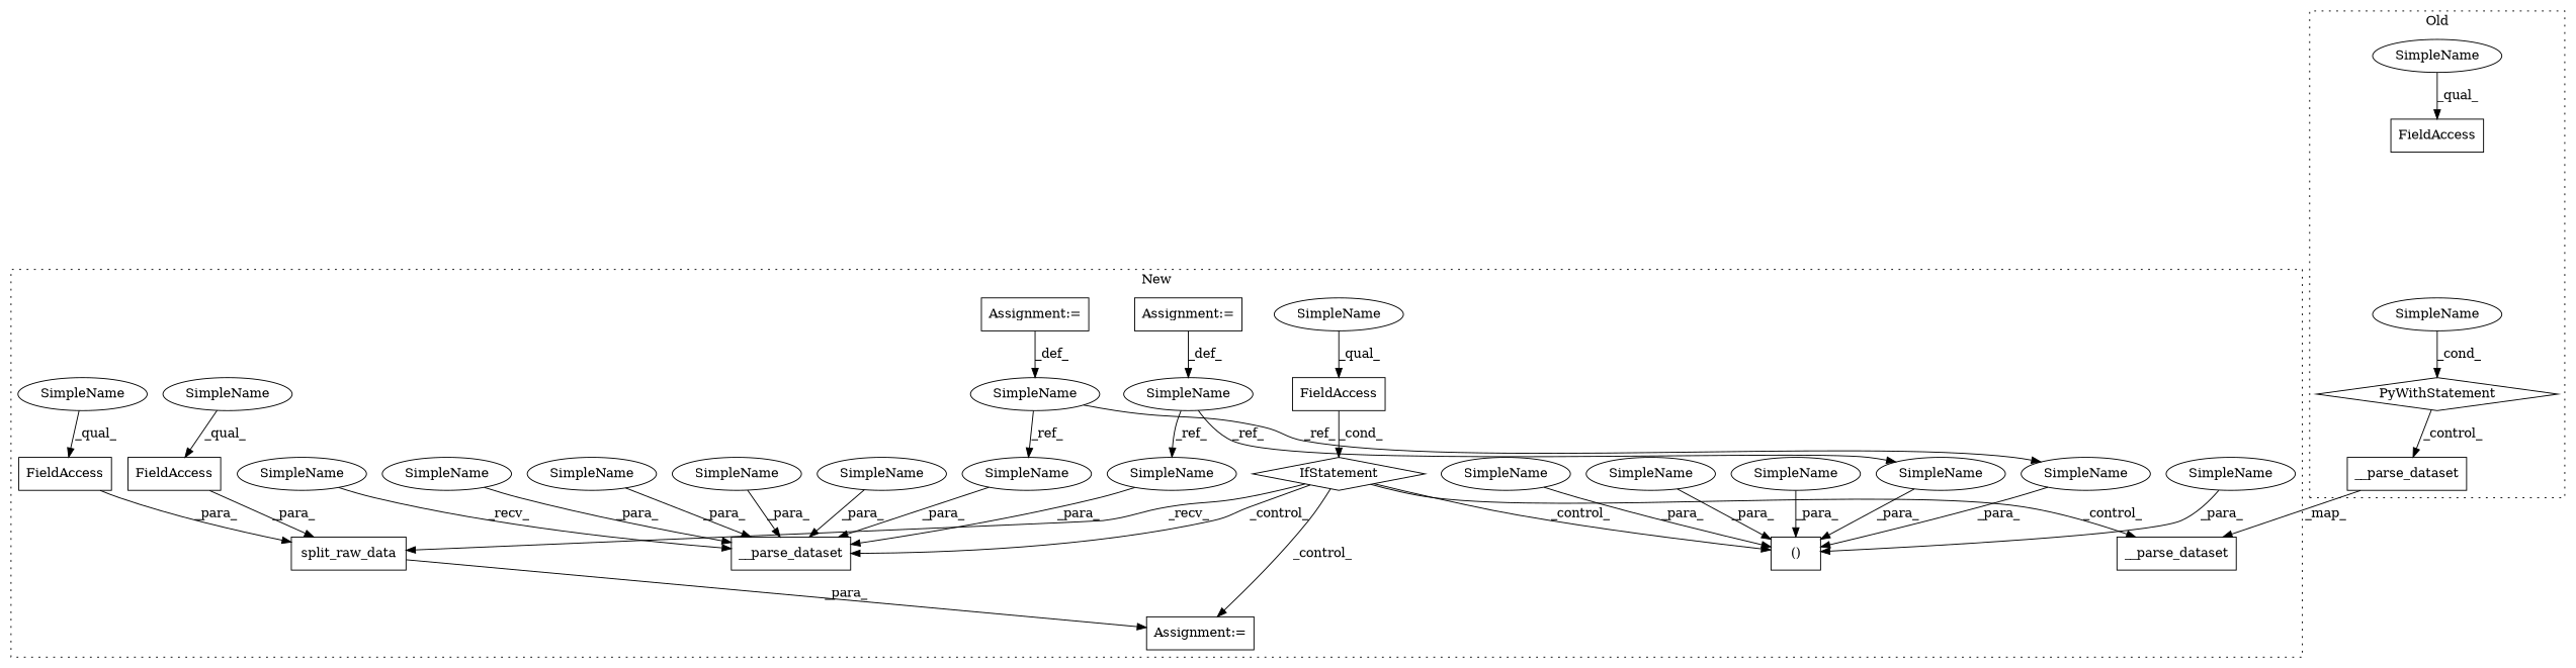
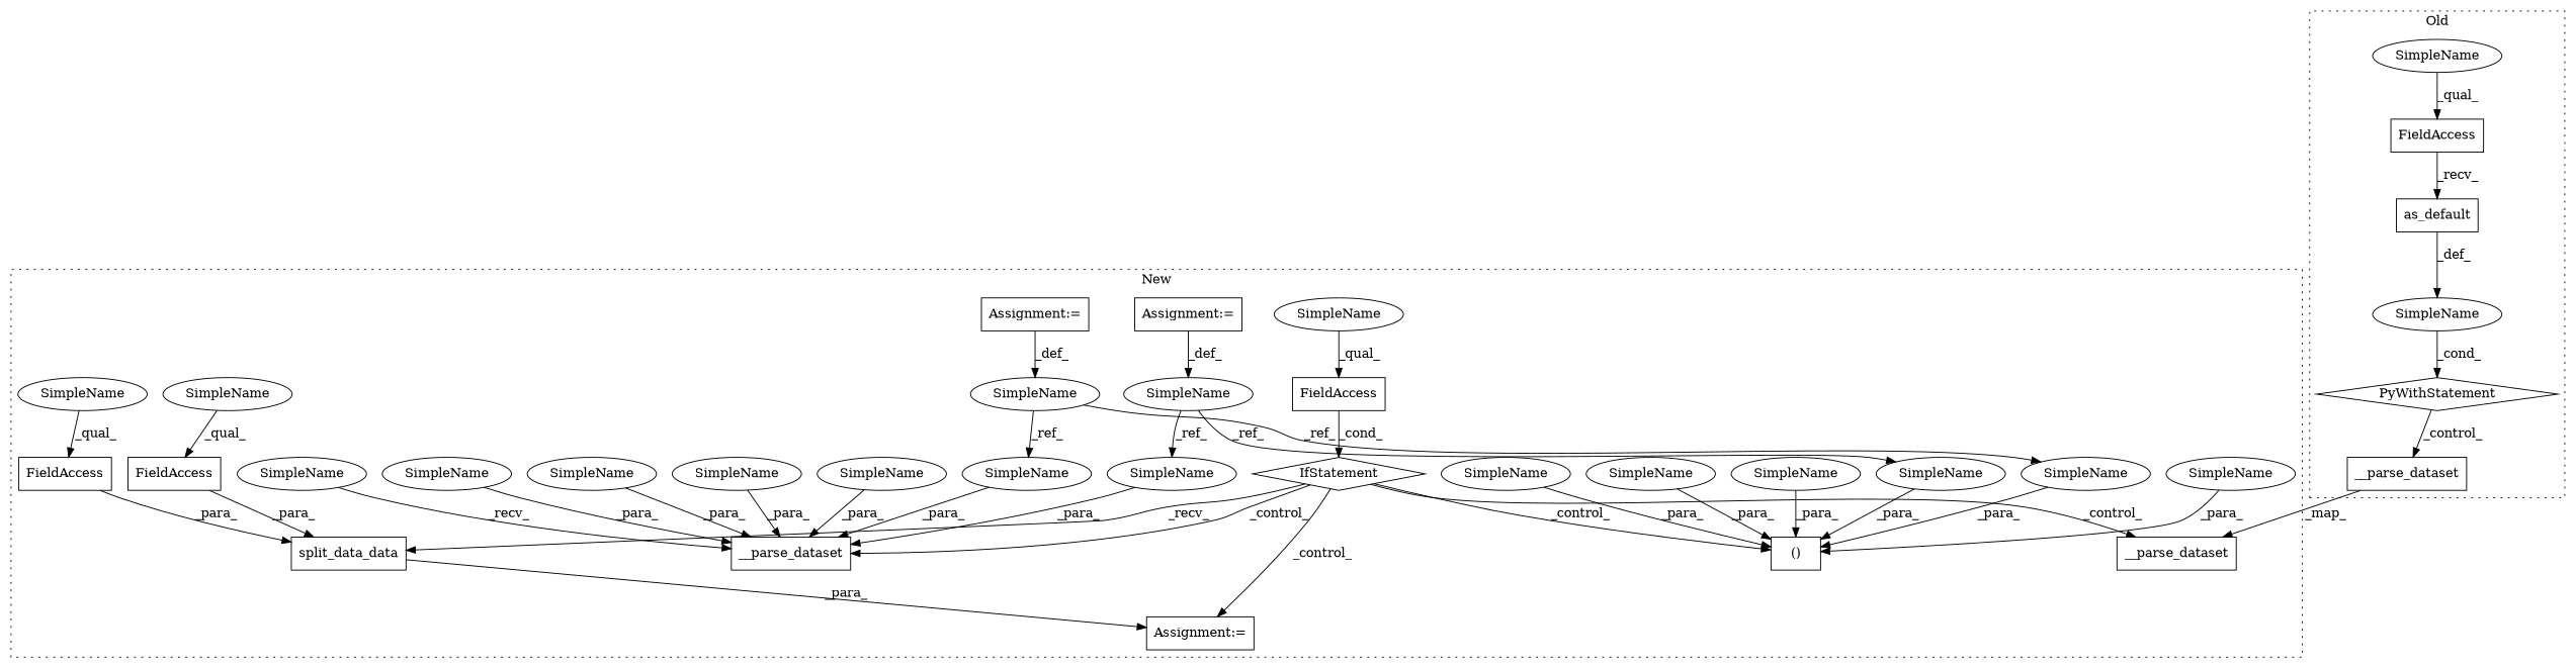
  digraph {
    node [a=42 l=12 s=41980 shape=ellipse]
+   n1 [a=32 label=as_default s=41993 shape=box]
    n2 [a=22 label=FieldAccess shape=box]
    n3 [a=104 l="10,2" label=PyWithStatement s="41970,42005" shape=diamond]
    n4 [a=32 l="16,1" label=__parse_dataset s="42020,42085" shape=box]
    n5 [label=SimpleName l="" s=""]
    n6 [l=4 label=SimpleName]
-   n7 [a=32 l="15,1" label=split_raw_data s="42957,43045" shape=box]
+   n7 [a=32 l="15,1" label=split_data_data s="42957,43045" shape=box]
    n8 [a=22 l=21 label=FieldAccess s=42779 shape=box]
    n9 [a=106 l=126 label="()" s=42821 shape=box]
    n10 [a=32 l="16,1" label=__parse_dataset s="43061,43143" shape=box]
    n11 [a=22 l=30 label=FieldAccess s=43015 shape=box]
    n12 [a=25 l="4,2" label=IfStatement s="42775,42800" shape=diamond]
    n13 [l=8 label=SimpleName s=41517]
    n14 [l=7 label=SimpleName s=41478]
    n15 [a=7 l=8 label="Assignment:=" s=41517 shape=box]
    n16 [a=7 l=7 label="Assignment:=" s=41478 shape=box]
    n17 [a=32 l="16,1" label=__parse_dataset s="43347,43412" shape=box]
    n18 [a=22 l=23 label=FieldAccess s=42991 shape=box]
    n19 [a=7 l=2 label="Assignment:=" s=42947 shape=box]
    n20 [label=SimpleName s=43090]
    n21 [label=SimpleName s=42846]
    n22 [l=7 label=SimpleName s=43136]
    n23 [l=7 label=SimpleName s=42940]
    n24 [l=11 label=SimpleName s=42895]
    n25 [l=11 label=SimpleName s=43115]
    n26 [l=8 label=SimpleName s=43127]
    n27 [l=8 label=SimpleName s=42919]
    n28 [label=SimpleName s=42821]
    n29 [label=SimpleName s=43077]
    n30 [l=11 label=SimpleName s=43103]
    n31 [l=11 label=SimpleName s=42871]
    n32 [l=4 label=SimpleName s=42991]
    n33 [l=4 label=SimpleName s=42779]
    n34 [l=4 label=SimpleName s=43015]
    n35 [l=4 label=SimpleName s=43056]
    subgraph cluster_1 {
      label=Old
      style=dotted
+     n1
      n2
      n3
      n4
      n5
      n6
    }
    subgraph cluster_2 {
      label=New
      style=dotted
      n7
      n8
      n9
      n10
      n11
      n12
      n13
      n14
      n15
      n16
      n17
      n18
      n19
      n20
      n21
      n22
      n23
      n24
      n25
      n26
      n27
      n28
      n29
      n30
      n31
      n32
      n33
      n34
      n35
    }
+   n1 -> n5 [label=_def_]
+   n2 -> n1 [label=_recv_]
    n3 -> n4 [label=_control_]
    n4 -> n17 [label=_map_]
    n5 -> n3 [label=_cond_]
    n6 -> n2 [label=_qual_]
    n7 -> n19 [label=_para_]
    n8 -> n12 [label=_cond_]
    n11 -> n7 [label=_para_]
    n12 -> n7 [label=_recv_]
    n12 -> n9 [label=_control_]
    n12 -> n10 [label=_control_]
    n12 -> n17 [label=_control_]
    n12 -> n19 [label=_control_]
    n13 -> n26 [label=_ref_]
    n13 -> n27 [label=_ref_]
    n14 -> n22 [label=_ref_]
    n14 -> n23 [label=_ref_]
    n15 -> n13 [label=_def_]
    n16 -> n14 [label=_def_]
    n18 -> n7 [label=_para_]
    n20 -> n10 [label=_para_]
    n21 -> n9 [label=_para_]
    n22 -> n10 [label=_para_]
    n23 -> n9 [label=_para_]
    n24 -> n9 [label=_para_]
    n25 -> n10 [label=_para_]
    n26 -> n10 [label=_para_]
    n27 -> n9 [label=_para_]
    n28 -> n9 [label=_para_]
    n29 -> n10 [label=_para_]
    n30 -> n10 [label=_para_]
    n31 -> n9 [label=_para_]
    n32 -> n18 [label=_qual_]
    n33 -> n8 [label=_qual_]
    n34 -> n11 [label=_qual_]
    n35 -> n10 [label=_recv_]
  }
